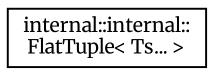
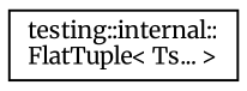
  digraph {
    rankdir=LR
    fontname=Merriweather
-   n1 [color=black fillcolor=white fontname=Merriweather fontsize=10 height=0.2 label="internal::internal::\lFlatTuple\< Ts... \>" shape=record style=filled width=0.4]
+   n1 [color=black fillcolor=white fontname=Merriweather fontsize=10 height=0.2 label="testing::internal::\lFlatTuple\< Ts... \>" shape=record style=filled width=0.4]
  }
